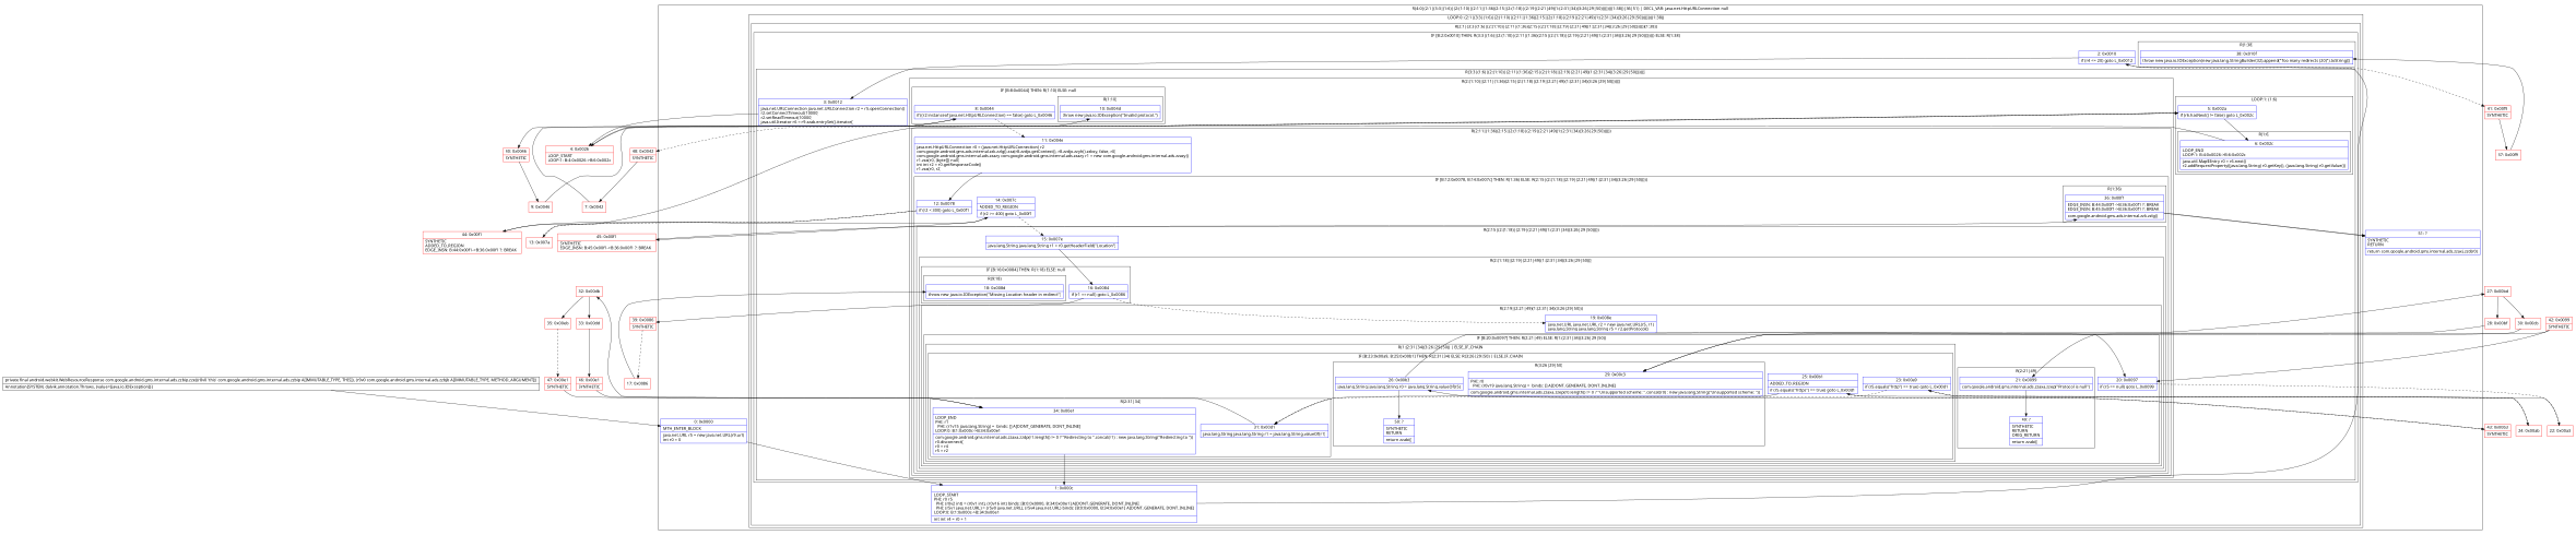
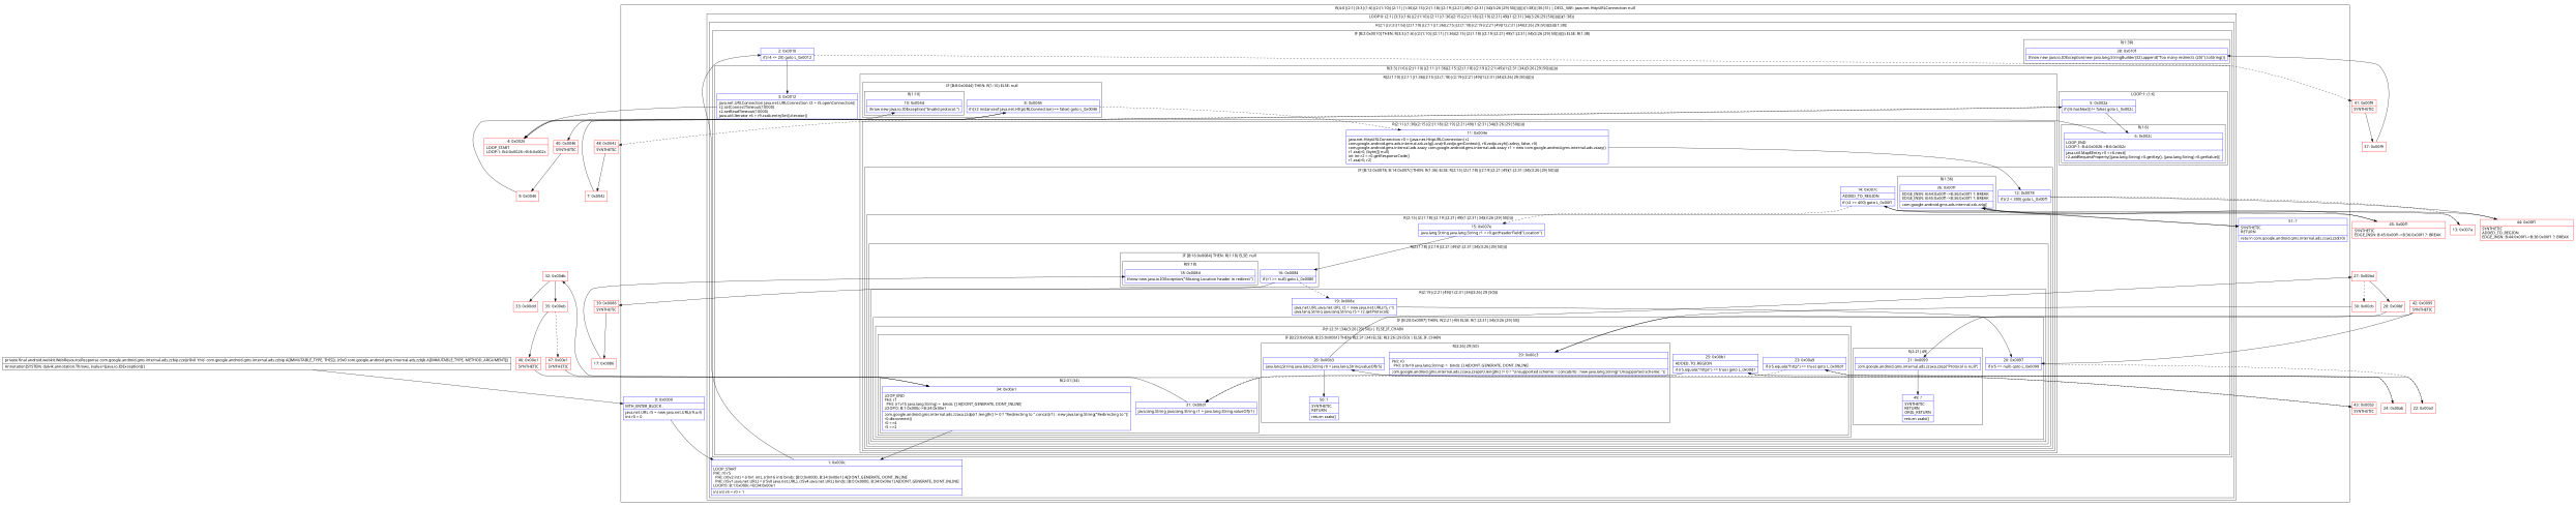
  digraph {
    fontname="Noto Sans"
    node [color=blue fontname="Noto Sans" shape=record]
    edge [fontname="Noto Sans"]
    n1 [label="{6\:\ 0x002c|LOOP_END\lLOOP:1: B:4:0x0026\-\>B:6:0x002c\l|java.util.Map$Entry r0 = r6.next()\lr2.addRequestProperty((java.lang.String) r0.getKey(), (java.lang.String) r0.getValue())\l}"]
    n2 [label="{5\:\ 0x002a|if (r6.hasNext() != false) goto L_0x002c\l}"]
    n3 [label="{10\:\ 0x004d|throw new java.io.IOException(\"Invalid protocol.\")\l}"]
    n4 [label="{8\:\ 0x0044|if ((r2 instanceof java.net.HttpURLConnection) == false) goto L_0x0046\l}"]
    n5 [label="{36\:\ 0x00f1|EDGE_INSN: B:44:0x00f1\-\>B:36:0x00f1 ?: BREAK  \lEDGE_INSN: B:45:0x00f1\-\>B:36:0x00f1 ?: BREAK  \l|com.google.android.gms.ads.internal.zzk.zzlg()\l}"]
    n6 [label="{18\:\ 0x008d|throw new java.io.IOException(\"Missing Location header in redirect\")\l}"]
    n7 [label="{16\:\ 0x0084|if (r1 == null) goto L_0x0086\l}"]
    n8 [label="{21\:\ 0x0099|com.google.android.gms.internal.ads.zzaxa.zzep(\"Protocol is null\")\l}"]
    n9 [label="{49\:\ ?|SYNTHETIC\lRETURN\lORIG_RETURN\l|return zzabi()\l}"]
    n10 [label="{31\:\ 0x00d1|java.lang.String java.lang.String r1 = java.lang.String.valueOf(r1)\l}"]
    n11 [label="{34\:\ 0x00e1|LOOP_END\lPHI: r1 \l  PHI: (r1v15 java.lang.String) =  binds: [] A[DONT_GENERATE, DONT_INLINE]\lLOOP:0: B:1:0x000c\-\>B:34:0x00e1\l|com.google.android.gms.internal.ads.zzaxa.zzdp(r1.length() != 0 ? \"Redirecting to \".concat(r1) : new java.lang.String(\"Redirecting to \"))\lr0.disconnect()\lr0 = r4\lr5 = r2\l}"]
    n12 [label="{26\:\ 0x00b3|java.lang.String java.lang.String r0 = java.lang.String.valueOf(r5)\l}"]
    n13 [label="{29\:\ 0x00c3|PHI: r0 \l  PHI: (r0v19 java.lang.String) =  binds: [] A[DONT_GENERATE, DONT_INLINE]\l|com.google.android.gms.internal.ads.zzaxa.zzep(r0.length() != 0 ? \"Unsupported scheme: \".concat(r0) : new java.lang.String(\"Unsupported scheme: \"))\l}"]
    n14 [label="{50\:\ ?|SYNTHETIC\lRETURN\l|return zzabi()\l}"]
    n15 [label="{23\:\ 0x00a9|if (r5.equals(\"http\") == true) goto L_0x00d1\l}"]
    n16 [label="{25\:\ 0x00b1|ADDED_TO_REGION\l|if (r5.equals(\"https\") == true) goto L_0x00d1\l}"]
    n17 [label="{20\:\ 0x0097|if (r5 == null) goto L_0x0099\l}"]
    n18 [label="{19\:\ 0x008e|java.net.URL java.net.URL r2 = new java.net.URL(r5, r1)\ljava.lang.String java.lang.String r5 = r2.getProtocol()\l}"]
    n19 [label="{15\:\ 0x007e|java.lang.String java.lang.String r1 = r0.getHeaderField(\"Location\")\l}"]
    n20 [label="{12\:\ 0x0078|if (r2 \< 300) goto L_0x00f1\l}"]
    n21 [label="{14\:\ 0x007c|ADDED_TO_REGION\l|if (r2 \>= 400) goto L_0x00f1\l}"]
    n22 [label="{11\:\ 0x004e|java.net.HttpURLConnection r0 = (java.net.HttpURLConnection) r2\lcom.google.android.gms.ads.internal.zzk.zzlg().zza(r8.zzdjo.getContext(), r8.zzdjo.zzyh().zzbsy, false, r0)\lcom.google.android.gms.internal.ads.zzazy com.google.android.gms.internal.ads.zzazy r1 = new com.google.android.gms.internal.ads.zzazy()\lr1.zza(r0, (byte[]) null)\lint int r2 = r0.getResponseCode()\lr1.zza(r0, r2)\l}"]
    n23 [label="{3\:\ 0x0012|java.net.URLConnection java.net.URLConnection r2 = r5.openConnection()\lr2.setConnectTimeout(10000)\lr2.setReadTimeout(10000)\ljava.util.Iterator r6 = r9.zzab.entrySet().iterator()\l}"]
    n24 [label="{38\:\ 0x010f|throw new java.io.IOException(new java.lang.StringBuilder(32).append(\"Too many redirects (20)\").toString())\l}"]
    n25 [label="{2\:\ 0x0010|if (r4 \<= 20) goto L_0x0012\l}"]
    n26 [label="{1\:\ 0x000c|LOOP_START\lPHI: r0 r5 \l  PHI: (r0v2 int) = (r0v1 int), (r0v16 int) binds: [B:0:0x0000, B:34:0x00e1] A[DONT_GENERATE, DONT_INLINE]\l  PHI: (r5v1 java.net.URL) = (r5v0 java.net.URL), (r5v4 java.net.URL) binds: [B:0:0x0000, B:34:0x00e1] A[DONT_GENERATE, DONT_INLINE]\lLOOP:0: B:1:0x000c\-\>B:34:0x00e1\l|int int r4 = r0 + 1\l}"]
    n27 [label="{0\:\ 0x0000|MTH_ENTER_BLOCK\l|java.net.URL r5 = new java.net.URL(r9.url)\lint r0 = 0\l}"]
    n28 [label="{51\:\ ?|SYNTHETIC\lRETURN\l|return com.google.android.gms.internal.ads.zzaxj.zzd(r0)\l}"]
    n29 [color=red label="{4\:\ 0x0026|LOOP_START\lLOOP:1: B:4:0x0026\-\>B:6:0x002c\l}"]
    n30 [color=red label="{48\:\ 0x0042|SYNTHETIC\l}"]
    n31 [color=red label="{40\:\ 0x0046|SYNTHETIC\l}"]
    n32 [color=red label="{39\:\ 0x0086|SYNTHETIC\l}"]
    n33 [color=red label="{32\:\ 0x00db}"]
    n34 [color=red label="{27\:\ 0x00bd}"]
    n35 [color=red label="{24\:\ 0x00ab}"]
    n36 [color=red label="{43\:\ 0x00b3|SYNTHETIC\l}"]
    n37 [color=red label="{22\:\ 0x00a3}"]
    n38 [color=red label="{13\:\ 0x007a}"]
    n39 [color=red label="{44\:\ 0x00f1|SYNTHETIC\lADDED_TO_REGION\lEDGE_INSN: B:44:0x00f1\-\>B:36:0x00f1 ?: BREAK  \l}"]
    n40 [color=red label="{45\:\ 0x00f1|SYNTHETIC\lEDGE_INSN: B:45:0x00f1\-\>B:36:0x00f1 ?: BREAK  \l}"]
    n41 [color=red label="{41\:\ 0x00f9|SYNTHETIC\l}"]
    n42 [color=red label="{37\:\ 0x00f9}"]
    n43 [color=red label="{7\:\ 0x0042}"]
    n44 [color=red label="{9\:\ 0x0046}"]
    n45 [color=red label="{17\:\ 0x0086}"]
    n46 [color=red label="{42\:\ 0x0099|SYNTHETIC\l}"]
    n47 [color=red label="{33\:\ 0x00dd}"]
    n48 [color=red label="{35\:\ 0x00eb}"]
    n49 [color=red label="{28\:\ 0x00bf}"]
    n50 [color=red label="{30\:\ 0x00cb}"]
    n51 [color=red label="{46\:\ 0x00e1|SYNTHETIC\l}"]
    n52 [color=red label="{47\:\ 0x00e1|SYNTHETIC\l}"]
    n53 [label="{private final android.webkit.WebResourceResponse com.google.android.gms.internal.ads.zzbip.zze((r8v0 'this' com.google.android.gms.internal.ads.zzbip A[IMMUTABLE_TYPE, THIS]), (r9v0 com.google.android.gms.internal.ads.zzbjb A[IMMUTABLE_TYPE, METHOD_ARGUMENT]))  | Annotation[SYSTEM, dalvik.annotation.Throws, \{value=[java.io.IOException]\}]\l}" color=""]
    subgraph cluster_1 {
      label="R(4:0|(2:1|(3:3|(1:6)|(2:(1:10)|(2:11|(1:36)(2:15|(2:(1:18)|(2:19|(2:21|49)(1:(2:31|34)(3:26|29|50))))))))(1:38))|36|51) | DECL_VAR: java.net.HttpURLConnection null\l"
      n27
      n28
      subgraph cluster_2 {
        label="LOOP:0: (2:1|(3:3|(1:6)|(2:(1:10)|(2:11|(1:36)(2:15|(2:(1:18)|(2:19|(2:21|49)(1:(2:31|34)(3:26|29|50))))))))(1:38))"
        subgraph cluster_3 {
          label="R(2:1|(3:3|(1:6)|(2:(1:10)|(2:11|(1:36)(2:15|(2:(1:18)|(2:19|(2:21|49)(1:(2:31|34)(3:26|29|50))))))))(1:38))"
          n26
          subgraph cluster_4 {
            label="IF [B:2:0x0010] THEN: R(3:3|(1:6)|(2:(1:10)|(2:11|(1:36)(2:15|(2:(1:18)|(2:19|(2:21|49)(1:(2:31|34)(3:26|29|50)))))))) ELSE: R(1:38)"
            n25
            subgraph cluster_5 {
              label="R(3:3|(1:6)|(2:(1:10)|(2:11|(1:36)(2:15|(2:(1:18)|(2:19|(2:21|49)(1:(2:31|34)(3:26|29|50))))))))"
              n23
              subgraph cluster_6 {
                label="LOOP:1: (1:6)"
                n2
                subgraph cluster_7 {
                  label="R(1:6)"
                  n1
                }
              }
              subgraph cluster_8 {
                label="R(2:(1:10)|(2:11|(1:36)(2:15|(2:(1:18)|(2:19|(2:21|49)(1:(2:31|34)(3:26|29|50)))))))"
                subgraph cluster_9 {
                  label="IF [B:8:0x0044] THEN: R(1:10) ELSE: null"
                  n4
                  subgraph cluster_10 {
                    label="R(1:10)"
                    n3
                  }
                }
                subgraph cluster_11 {
                  label="R(2:11|(1:36)(2:15|(2:(1:18)|(2:19|(2:21|49)(1:(2:31|34)(3:26|29|50))))))"
                  n22
                  subgraph cluster_12 {
                    label="IF [B:12:0x0078, B:14:0x007c] THEN: R(1:36) ELSE: R(2:15|(2:(1:18)|(2:19|(2:21|49)(1:(2:31|34)(3:26|29|50)))))"
                    n20
                    n21
                    subgraph cluster_13 {
                      label="R(1:36)"
                      n5
                    }
                    subgraph cluster_14 {
                      label="R(2:15|(2:(1:18)|(2:19|(2:21|49)(1:(2:31|34)(3:26|29|50)))))"
                      n19
                      subgraph cluster_15 {
                        label="R(2:(1:18)|(2:19|(2:21|49)(1:(2:31|34)(3:26|29|50))))"
                        subgraph cluster_16 {
                          label="IF [B:16:0x0084] THEN: R(1:18) ELSE: null"
                          n7
                          subgraph cluster_17 {
                            label="R(9:18)"
                            n6
                          }
                        }
                        subgraph cluster_18 {
                          label="R(2:19|(2:21|49)(1:(2:31|34)(3:26|29|50)))"
                          n18
                          subgraph cluster_19 {
                            label="IF [B:20:0x0097] THEN: R(2:21|49) ELSE: R(1:(2:31|34)(3:26|29|50))"
                            n17
                            subgraph cluster_20 {
                              label="R(2:21|49)"
                              n8
                              n9
                            }
                            subgraph cluster_21 {
                              label="R(1:(2:31|34)(3:26|29|50)) | ELSE_IF_CHAIN\l"
                              subgraph cluster_22 {
                                label="IF [B:23:0x00a9, B:25:0x00b1] THEN: R(2:31|34) ELSE: R(3:26|29|50) | ELSE_IF_CHAIN\l"
                                n15
                                n16
                                subgraph cluster_23 {
                                  label="R(2:31|34)"
                                  n10
                                  n11
                                }
                                subgraph cluster_24 {
                                  label="R(3:26|29|50)"
                                  n12
                                  n13
                                  n14
                                }
                              }
                            }
                          }
                        }
                      }
                    }
                  }
                }
              }
            }
            subgraph cluster_25 {
              label="R(1:38)"
              n24
            }
          }
        }
      }
    }
    n1 -> n29
    n2 -> n1
    n2 -> n30 [style=dashed]
    n4 -> n22 [style=dashed]
    n4 -> n31
    n5 -> n28
    n5 -> n28
    n7 -> n18 [style=dashed]
    n7 -> n32
    n8 -> n9
    n10 -> n33
    n11 -> n26
    n12 -> n14
    n12 -> n34
    n15 -> n10 [style=dashed]
    n15 -> n35 [style=dashed]
    n16 -> n10
    n16 -> n36 [style=dashed]
    n17 -> n37 [style=dashed]
    n18 -> n17
    n19 -> n7
    n20 -> n38 [style=dashed]
    n20 -> n39
    n21 -> n19 [style=dashed]
    n21 -> n40
    n22 -> n20
    n23 -> n29
    n25 -> n23
    n25 -> n41 [style=dashed]
    n26 -> n25
    n27 -> n26
    n29 -> n2
    n30 -> n43
    n31 -> n44
-   n32 -> n45 [style=dashed]
+   n32 -> n45
    n33 -> n47
    n33 -> n48
    n34 -> n49
-   n34 -> n50
+   n34 -> n50 [style=dashed]
    n35 -> n16
    n36 -> n12
    n37 -> n15
    n38 -> n21
-   n39 -> n2
+   n39 -> n5
    n40 -> n5
    n41 -> n42
    n42 -> n24
    n43 -> n4
    n44 -> n3
    n45 -> n6
    n46 -> n8
    n46 -> n17
-   n47 -> n51
+   n48 -> n51
    n48 -> n52 [style=dashed]
    n49 -> n13
    n50 -> n13
    n51 -> n11
    n52 -> n11
    n53 -> n27
  }
